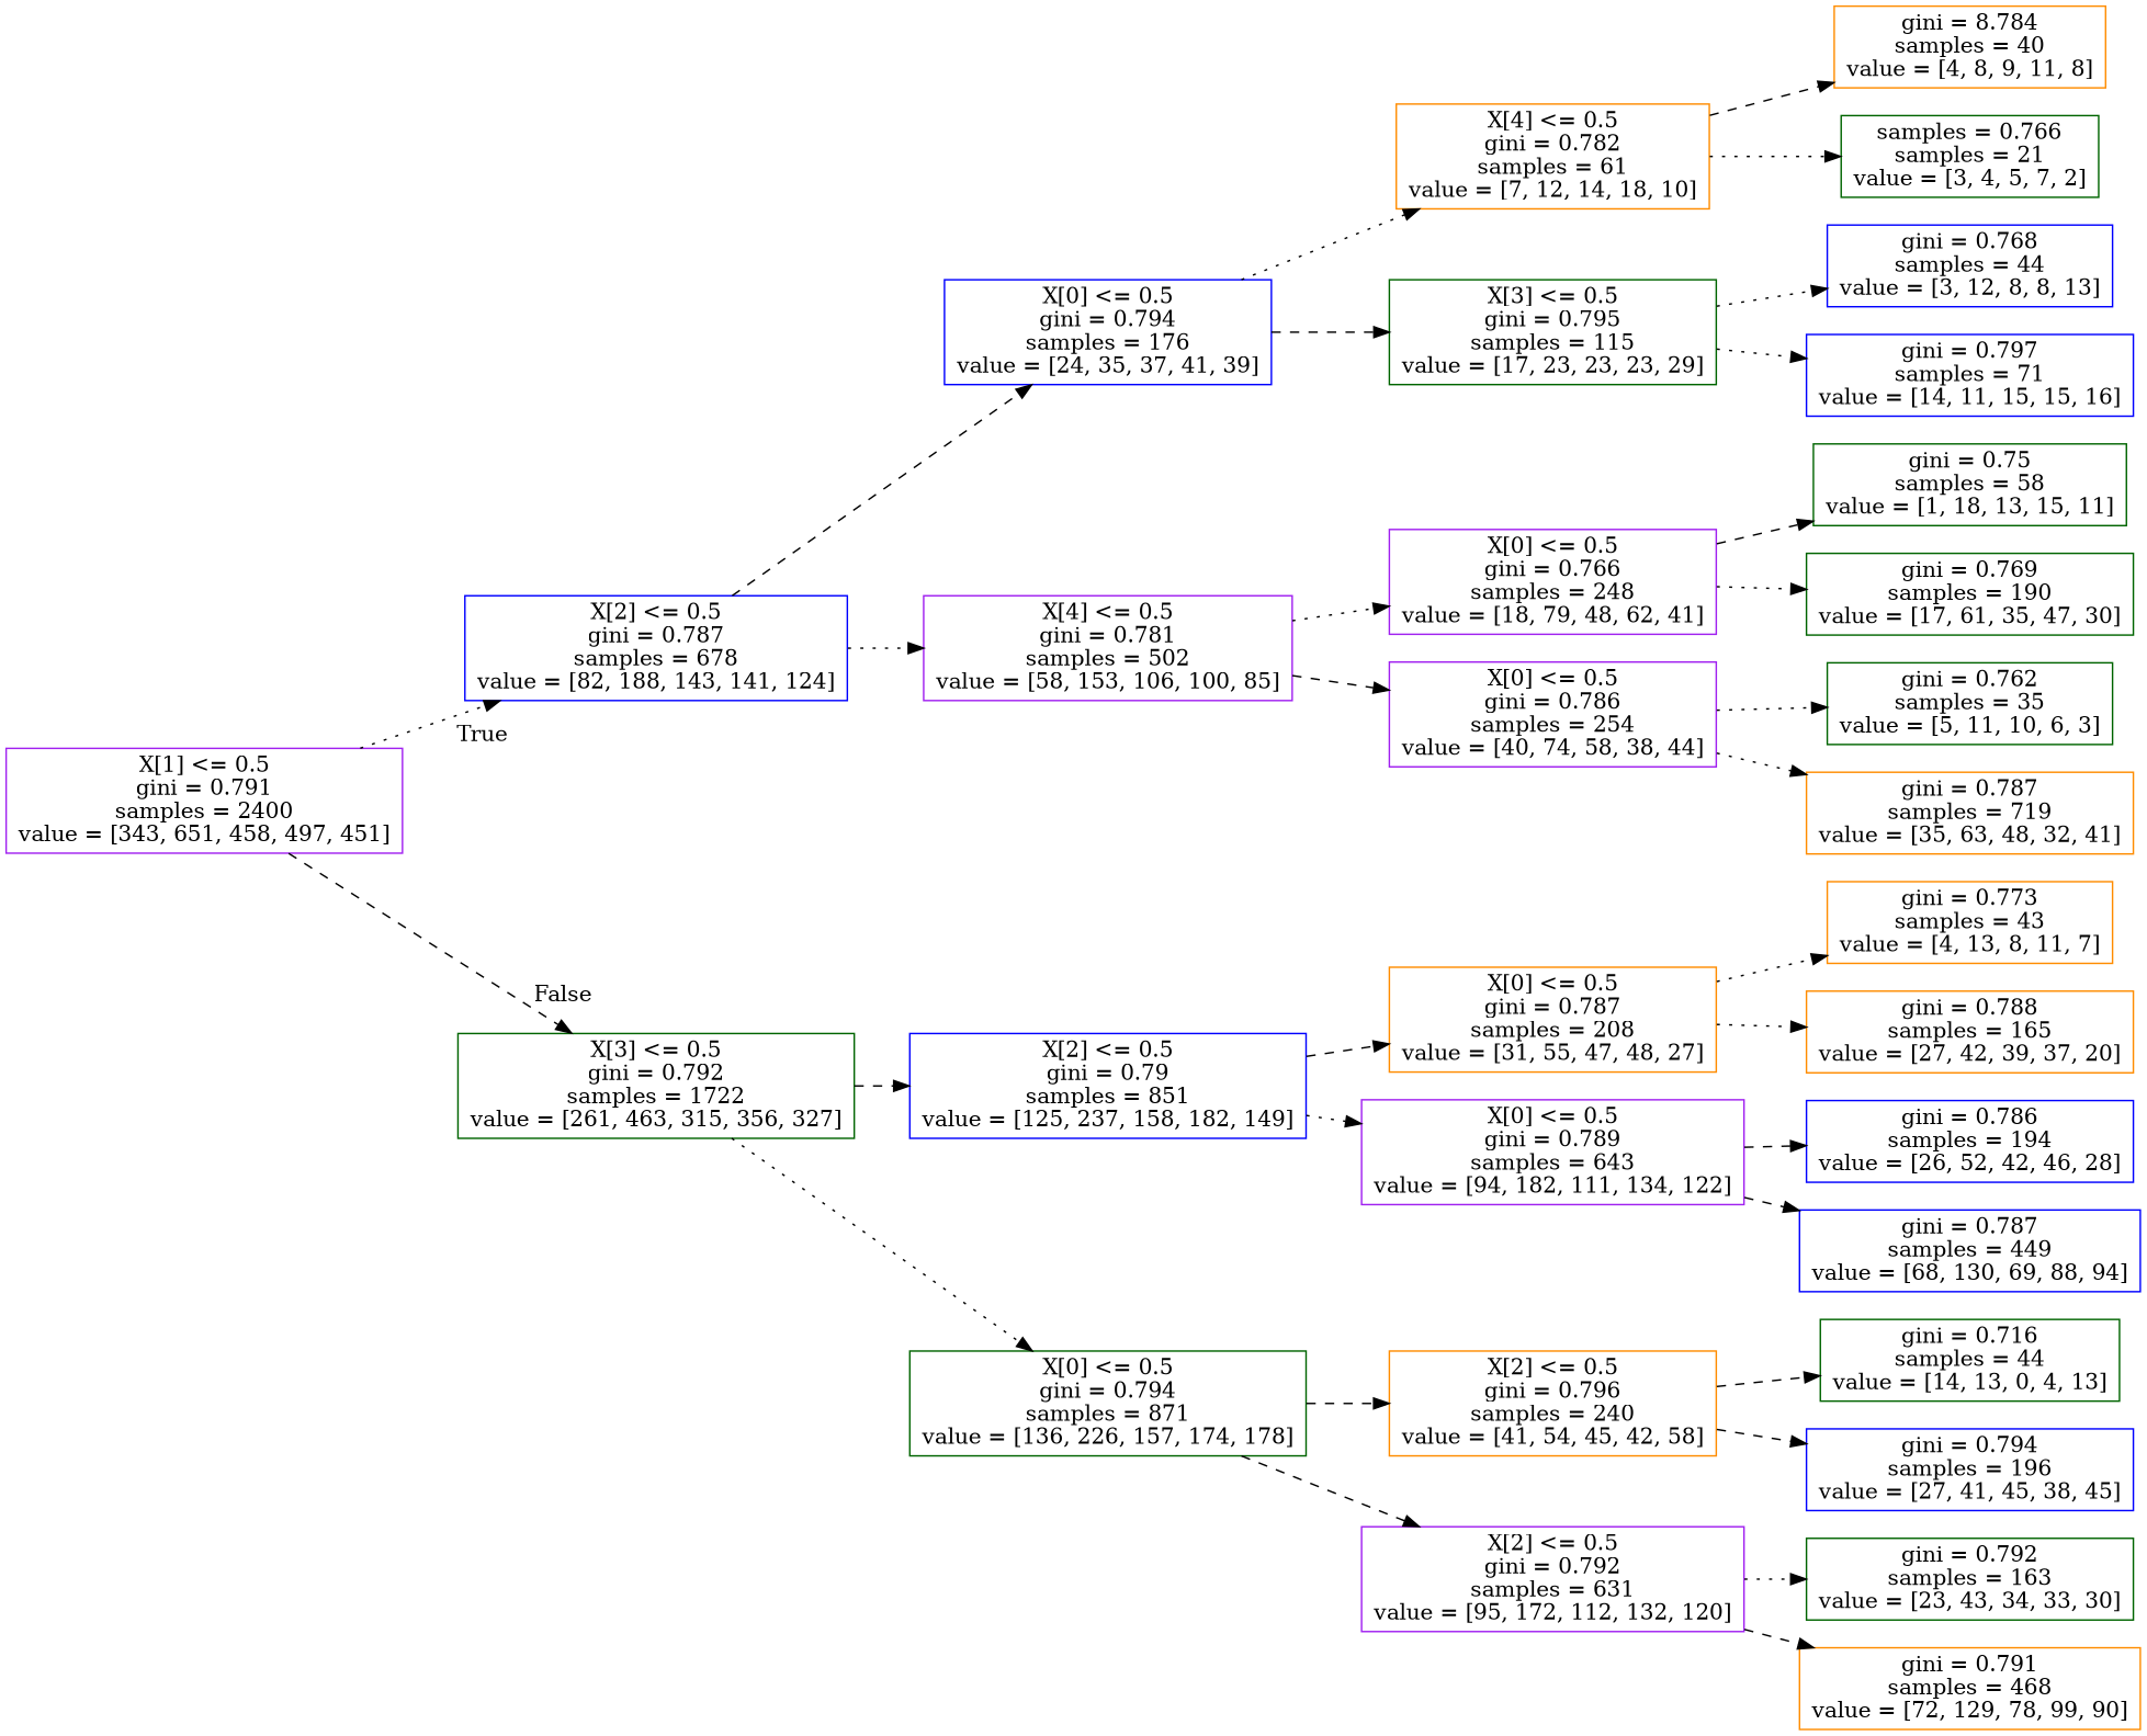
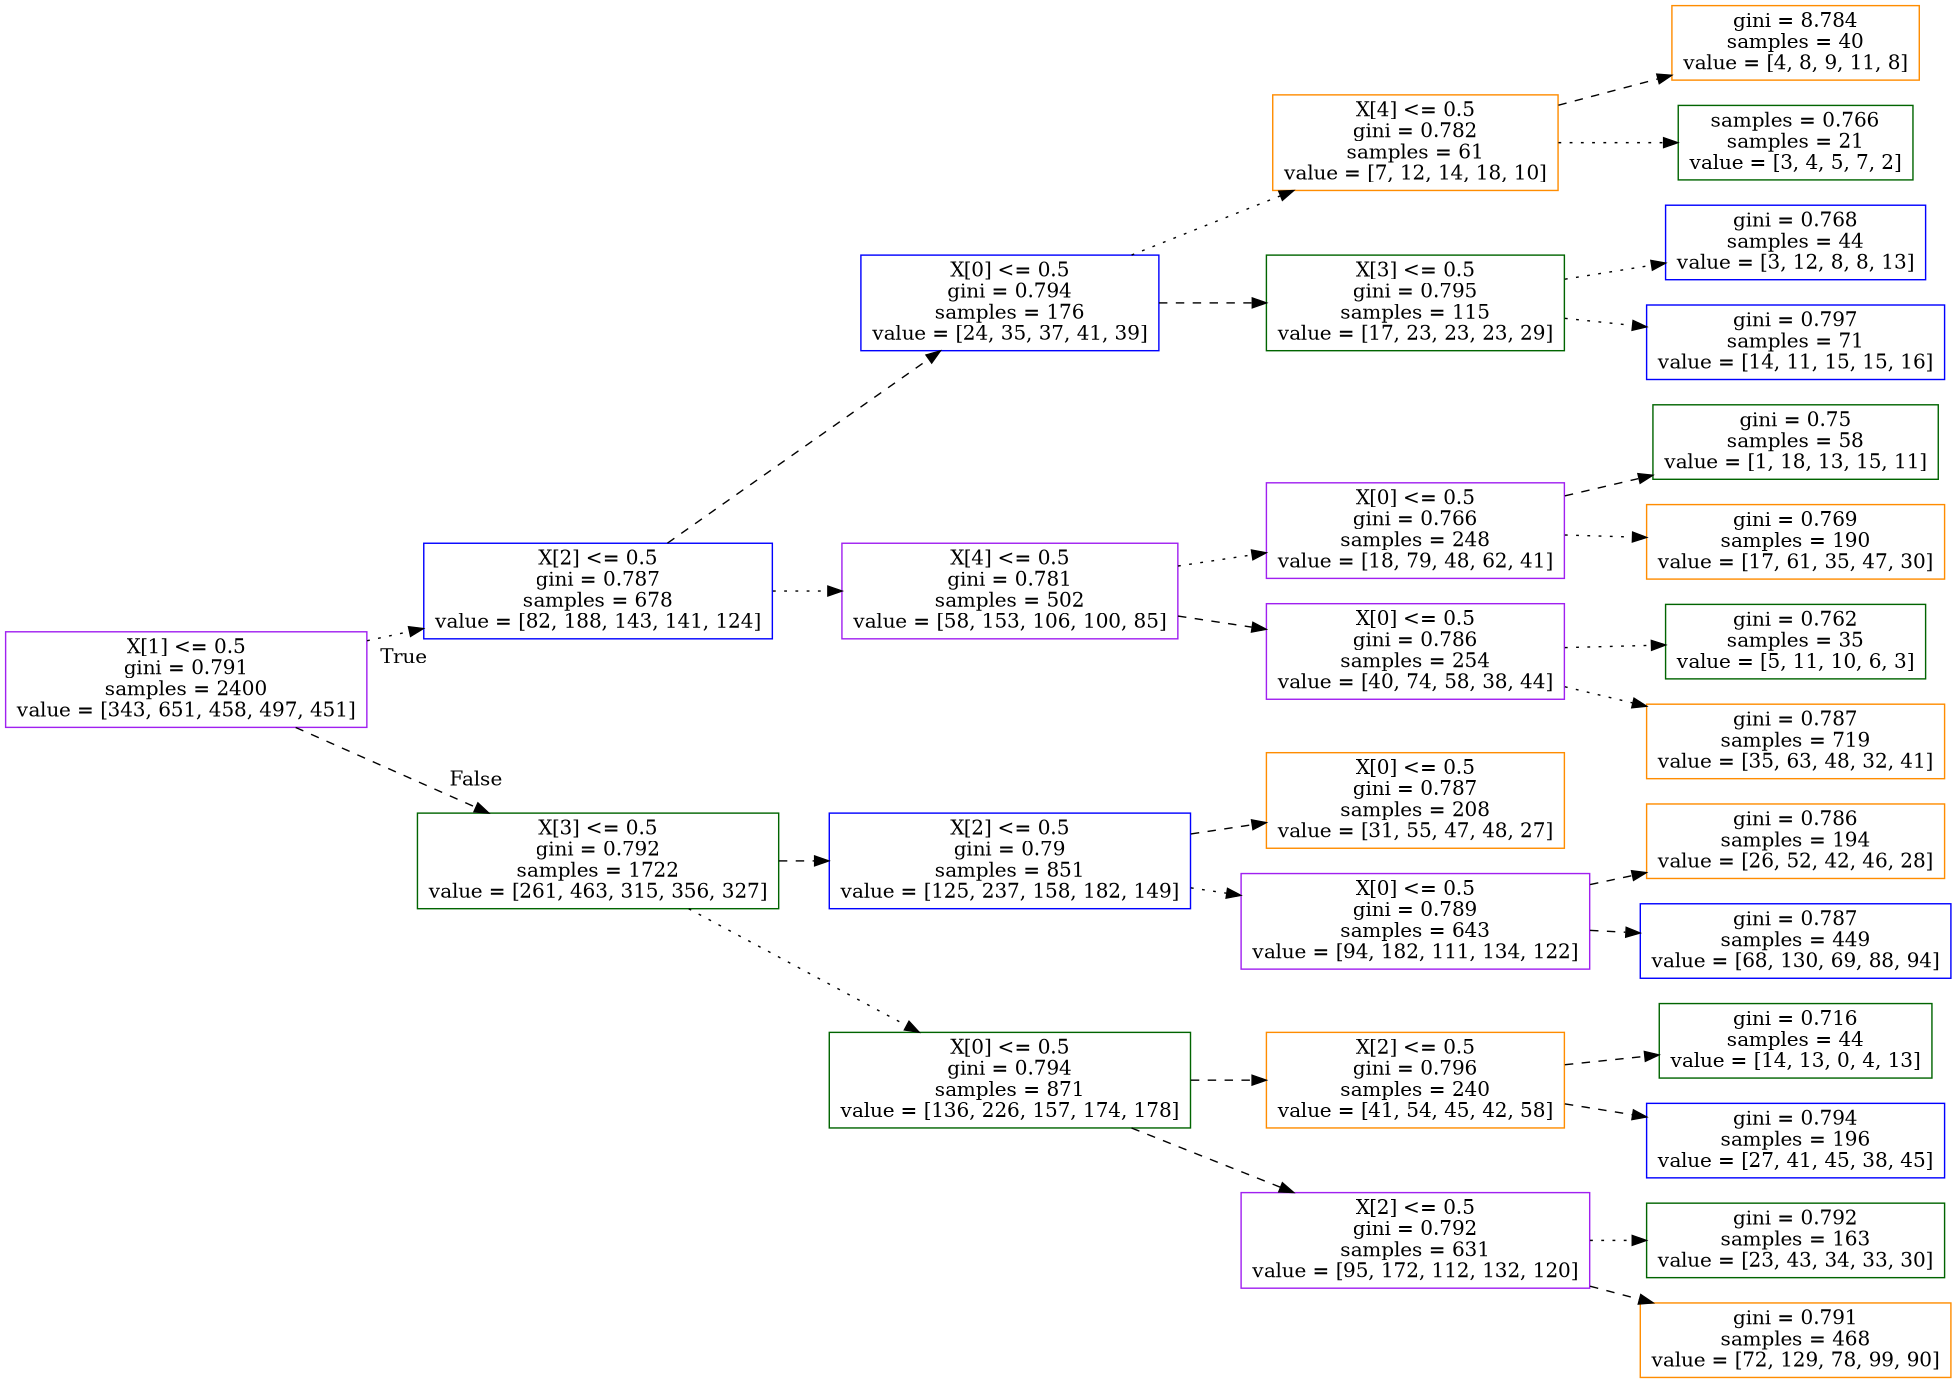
  digraph {
    rankdir=LR
    node [color=darkgreen shape=box]
    edge [style=dotted]
    n1 [color=purple label="X[1] <= 0.5\ngini = 0.791\nsamples = 2400\nvalue = [343, 651, 458, 497, 451]"]
    n2 [color=blue label="X[2] <= 0.5\ngini = 0.787\nsamples = 678\nvalue = [82, 188, 143, 141, 124]"]
    n3 [label="X[3] <= 0.5\ngini = 0.792\nsamples = 1722\nvalue = [261, 463, 315, 356, 327]"]
    n4 [color=blue label="X[0] <= 0.5\ngini = 0.794\nsamples = 176\nvalue = [24, 35, 37, 41, 39]"]
    n5 [color=purple label="X[4] <= 0.5\ngini = 0.781\nsamples = 502\nvalue = [58, 153, 106, 100, 85]"]
    n6 [color=blue label="X[2] <= 0.5\ngini = 0.79\nsamples = 851\nvalue = [125, 237, 158, 182, 149]"]
    n7 [label="X[0] <= 0.5\ngini = 0.794\nsamples = 871\nvalue = [136, 226, 157, 174, 178]"]
    n8 [color=darkorange label="X[4] <= 0.5\ngini = 0.782\nsamples = 61\nvalue = [7, 12, 14, 18, 10]"]
    n9 [label="X[3] <= 0.5\ngini = 0.795\nsamples = 115\nvalue = [17, 23, 23, 23, 29]"]
    n10 [color=purple label="X[0] <= 0.5\ngini = 0.766\nsamples = 248\nvalue = [18, 79, 48, 62, 41]"]
    n11 [color=purple label="X[0] <= 0.5\ngini = 0.786\nsamples = 254\nvalue = [40, 74, 58, 38, 44]"]
    n12 [color=darkorange label="gini = 8.784\nsamples = 40\nvalue = [4, 8, 9, 11, 8]"]
    n13 [label="samples = 0.766\nsamples = 21\nvalue = [3, 4, 5, 7, 2]"]
    n14 [color=blue label="gini = 0.768\nsamples = 44\nvalue = [3, 12, 8, 8, 13]"]
    n15 [color=blue label="gini = 0.797\nsamples = 71\nvalue = [14, 11, 15, 15, 16]"]
    n16 [label="gini = 0.75\nsamples = 58\nvalue = [1, 18, 13, 15, 11]"]
-   n17 [label="gini = 0.769\nsamples = 190\nvalue = [17, 61, 35, 47, 30]"]
+   n17 [color=darkorange label="gini = 0.769\nsamples = 190\nvalue = [17, 61, 35, 47, 30]"]
    n18 [label="gini = 0.762\nsamples = 35\nvalue = [5, 11, 10, 6, 3]"]
    n19 [color=darkorange label="gini = 0.787\nsamples = 719\nvalue = [35, 63, 48, 32, 41]"]
    n20 [color=darkorange label="X[0] <= 0.5\ngini = 0.787\nsamples = 208\nvalue = [31, 55, 47, 48, 27]"]
    n21 [color=purple label="X[0] <= 0.5\ngini = 0.789\nsamples = 643\nvalue = [94, 182, 111, 134, 122]"]
    n22 [color=darkorange label="X[2] <= 0.5\ngini = 0.796\nsamples = 240\nvalue = [41, 54, 45, 42, 58]"]
    n23 [color=purple label="X[2] <= 0.5\ngini = 0.792\nsamples = 631\nvalue = [95, 172, 112, 132, 120]"]
-   n24 [color=darkorange label="gini = 0.773\nsamples = 43\nvalue = [4, 13, 8, 11, 7]"]
-   n25 [color=darkorange label="gini = 0.788\nsamples = 165\nvalue = [27, 42, 39, 37, 20]"]
-   n26 [color=blue label="gini = 0.786\nsamples = 194\nvalue = [26, 52, 42, 46, 28]"]
+   n26 [color=darkorange label="gini = 0.786\nsamples = 194\nvalue = [26, 52, 42, 46, 28]"]
    n27 [color=blue label="gini = 0.787\nsamples = 449\nvalue = [68, 130, 69, 88, 94]"]
    n28 [label="gini = 0.716\nsamples = 44\nvalue = [14, 13, 0, 4, 13]"]
    n29 [color=blue label="gini = 0.794\nsamples = 196\nvalue = [27, 41, 45, 38, 45]"]
    n30 [label="gini = 0.792\nsamples = 163\nvalue = [23, 43, 34, 33, 30]"]
    n31 [color=darkorange label="gini = 0.791\nsamples = 468\nvalue = [72, 129, 78, 99, 90]"]
    n1 -> n2 [headlabel=True labelangle=45 labeldistance=2.5]
    n1 -> n3 [headlabel=False labelangle=-45 labeldistance=2.5 style=dashed]
    n2 -> n4 [style=dashed]
    n2 -> n5
    n3 -> n6 [style=dashed]
    n3 -> n7
    n4 -> n8
    n4 -> n9 [style=dashed]
    n5 -> n10
    n5 -> n11 [style=dashed]
    n6 -> n20 [style=dashed]
    n6 -> n21
    n7 -> n22 [style=dashed]
    n7 -> n23 [style=dashed]
    n8 -> n12 [style=dashed]
    n8 -> n13
    n9 -> n14
    n9 -> n15
    n10 -> n16 [style=dashed]
    n10 -> n17
    n11 -> n18
    n11 -> n19
-   n20 -> n24
-   n20 -> n25
    n21 -> n26 [style=dashed]
    n21 -> n27 [style=dashed]
    n22 -> n28 [style=dashed]
    n22 -> n29 [style=dashed]
    n23 -> n30
    n23 -> n31 [style=dashed]
  }
